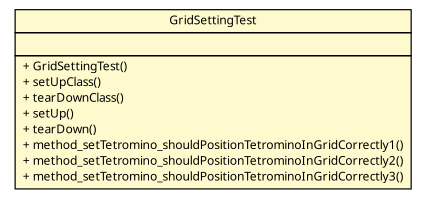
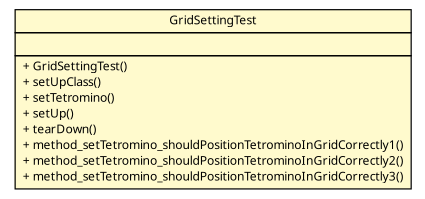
  digraph {
    nodesep=0.25
    ranksep=0.5
    rankdir=LR
    fontname="Noto Sans"
-   n1 [fontcolor=black fontname="Noto Sans" fontsize=10.0 label=<<table title="com.github.tilastokeskus.matertis.core.GridSettingTest" border="0" cellborder="1" cellspacing="0" cellpadding="2" port="p" bgcolor="lemonChiffon" href="./GridSettingTest.html"> 		<tr><td><table border="0" cellspacing="0" cellpadding="1"> <tr><td align="center" balign="center"> GridSettingTest </td></tr> 		</table></td></tr> 		<tr><td><table border="0" cellspacing="0" cellpadding="1"> <tr><td align="left" balign="left">  </td></tr> 		</table></td></tr> 		<tr><td><table border="0" cellspacing="0" cellpadding="1"> <tr><td align="left" balign="left"> + GridSettingTest() </td></tr> <tr><td align="left" balign="left"> + setUpClass() </td></tr> <tr><td align="left" balign="left"> + tearDownClass() </td></tr> <tr><td align="left" balign="left"> + setUp() </td></tr> <tr><td align="left" balign="left"> + tearDown() </td></tr> <tr><td align="left" balign="left"> + method_setTetromino_shouldPositionTetrominoInGridCorrectly1() </td></tr> <tr><td align="left" balign="left"> + method_setTetromino_shouldPositionTetrominoInGridCorrectly2() </td></tr> <tr><td align="left" balign="left"> + method_setTetromino_shouldPositionTetrominoInGridCorrectly3() </td></tr> 		</table></td></tr> 		</table>> shape=plaintext]
+   n1 [fontcolor=black fontname="Noto Sans" fontsize=10.0 label=<<table title="com.github.tilastokeskus.matertis.core.GridSettingTest" border="0" cellborder="1" cellspacing="0" cellpadding="2" port="p" bgcolor="lemonChiffon" href="./GridSettingTest.html"> 		<tr><td><table border="0" cellspacing="0" cellpadding="1"> <tr><td align="center" balign="center"> GridSettingTest </td></tr> 		</table></td></tr> 		<tr><td><table border="0" cellspacing="0" cellpadding="1"> <tr><td align="left" balign="left">  </td></tr> 		</table></td></tr> 		<tr><td><table border="0" cellspacing="0" cellpadding="1"> <tr><td align="left" balign="left"> + GridSettingTest() </td></tr> <tr><td align="left" balign="left"> + setUpClass() </td></tr> <tr><td align="left" balign="left"> + setTetromino() </td></tr> <tr><td align="left" balign="left"> + setUp() </td></tr> <tr><td align="left" balign="left"> + tearDown() </td></tr> <tr><td align="left" balign="left"> + method_setTetromino_shouldPositionTetrominoInGridCorrectly1() </td></tr> <tr><td align="left" balign="left"> + method_setTetromino_shouldPositionTetrominoInGridCorrectly2() </td></tr> <tr><td align="left" balign="left"> + method_setTetromino_shouldPositionTetrominoInGridCorrectly3() </td></tr> 		</table></td></tr> 		</table>> shape=plaintext]
  }
